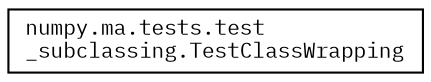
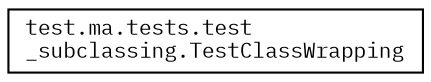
  digraph {
    rankdir=TB
    fontname="IBM Plex Mono"
-   n1 [color=black fillcolor=white fontname="IBM Plex Mono" fontsize=10 height=0.2 label="numpy.ma.tests.test\l_subclassing.TestClassWrapping" shape=record style=filled width=0.4]
+   n1 [color=black fillcolor=white fontname="IBM Plex Mono" fontsize=10 height=0.2 label="test.ma.tests.test\l_subclassing.TestClassWrapping" shape=record style=filled width=0.4]
  }
